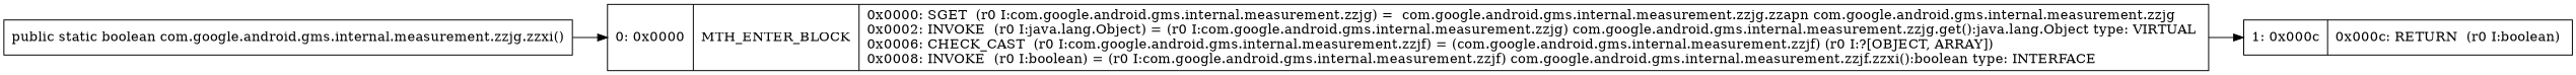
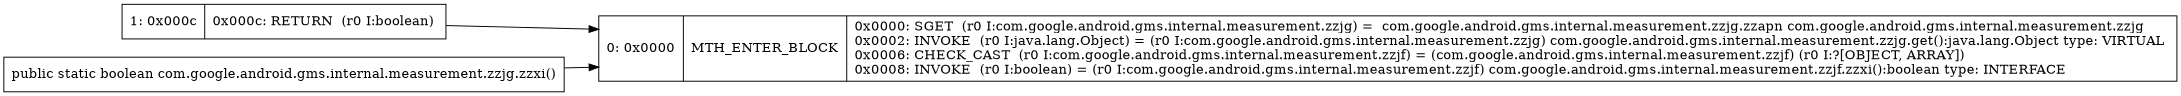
  digraph {
    rankdir=LR
    node [shape=record]
    n1 [label="{0\:\ 0x0000|MTH_ENTER_BLOCK\l|0x0000: SGET  (r0 I:com.google.android.gms.internal.measurement.zzjg) =  com.google.android.gms.internal.measurement.zzjg.zzapn com.google.android.gms.internal.measurement.zzjg \l0x0002: INVOKE  (r0 I:java.lang.Object) = (r0 I:com.google.android.gms.internal.measurement.zzjg) com.google.android.gms.internal.measurement.zzjg.get():java.lang.Object type: VIRTUAL \l0x0006: CHECK_CAST  (r0 I:com.google.android.gms.internal.measurement.zzjf) = (com.google.android.gms.internal.measurement.zzjf) (r0 I:?[OBJECT, ARRAY]) \l0x0008: INVOKE  (r0 I:boolean) = (r0 I:com.google.android.gms.internal.measurement.zzjf) com.google.android.gms.internal.measurement.zzjf.zzxi():boolean type: INTERFACE \l}"]
    n2 [label="{1\:\ 0x000c|0x000c: RETURN  (r0 I:boolean) \l}"]
    n3 [label="{public static boolean com.google.android.gms.internal.measurement.zzjg.zzxi() }"]
-   n1 -> n2
+   n2 -> n1
    n3 -> n1
  }
